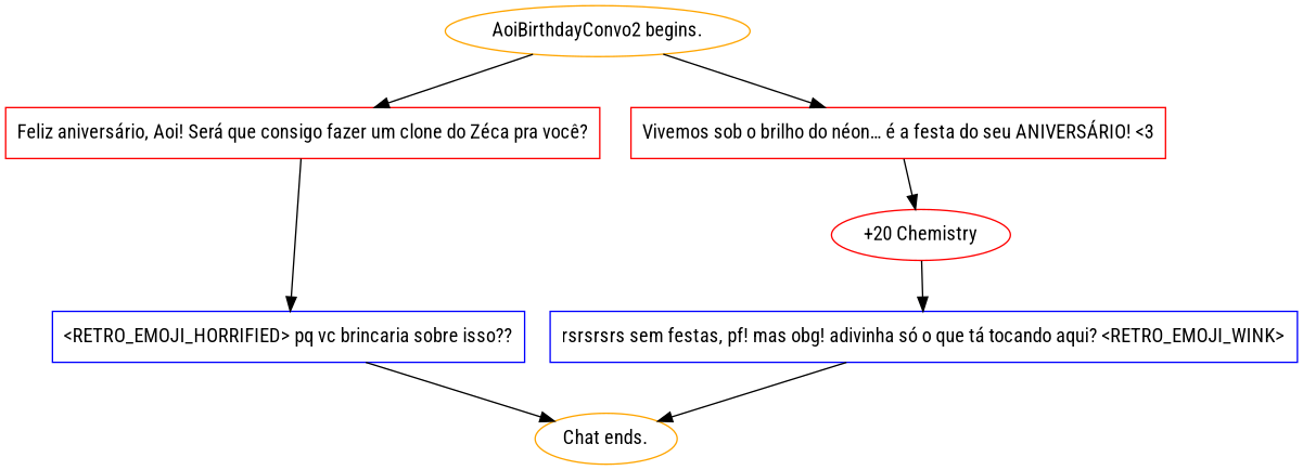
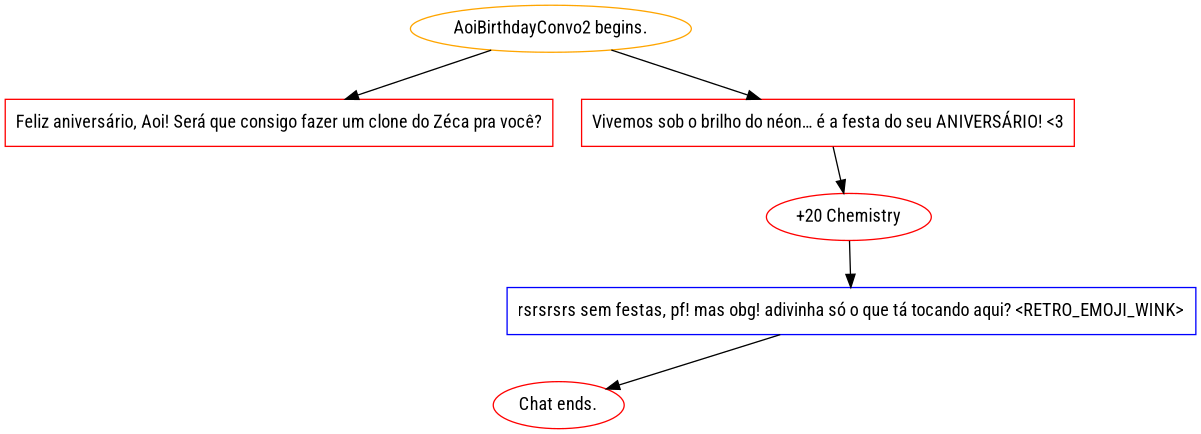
  digraph {
    fontname="Roboto Condensed"
    node [color=red fontname="Roboto Condensed" shape=box]
    edge [fontname="Roboto Condensed"]
    "AoiBirthdayConvo2 begins." [color=orange shape=""]
    n2 [label="Feliz aniversário, Aoi! Será que consigo fazer um clone do Zéca pra você?"]
    n3 [label="Vivemos sob o brilho do néon… é a festa do seu ANIVERSÁRIO! <3"]
-   n4 [color=blue label="<RETRO_EMOJI_HORRIFIED> pq vc brincaria sobre isso??"]
    n5 [label="+20 Chemistry" shape=""]
-   "Chat ends." [color=orange shape=""]
+   "Chat ends." [shape=""]
    n7 [color=blue label="rsrsrsrs sem festas, pf! mas obg! adivinha só o que tá tocando aqui? <RETRO_EMOJI_WINK>"]
    "AoiBirthdayConvo2 begins." -> n2
    "AoiBirthdayConvo2 begins." -> n3
-   n2 -> n4
    n3 -> n5
-   n4 -> "Chat ends."
    n5 -> n7
    n7 -> "Chat ends."
  }
